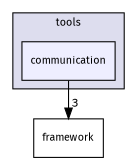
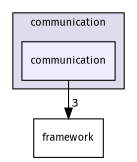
  digraph {
    compound=true
    fontname="Fira Sans"
    node [fontname="Fira Sans" fontsize=10 shape=box]
    n1 [fillcolor="#eeeeff" label=communication pencolor=black style=filled]
    n2 [label=framework]
    subgraph cluster_1 {
      bgcolor="#ddddee"
      fontsize=10
-     label=tools
+     label=communication
      pencolor=black
      n1
    }
    n1 -> n2 [headlabel=3 labeldistance=1.5 labelfontname=Helvetica labelfontsize=10 fontname="Fira Sans"]
  }
